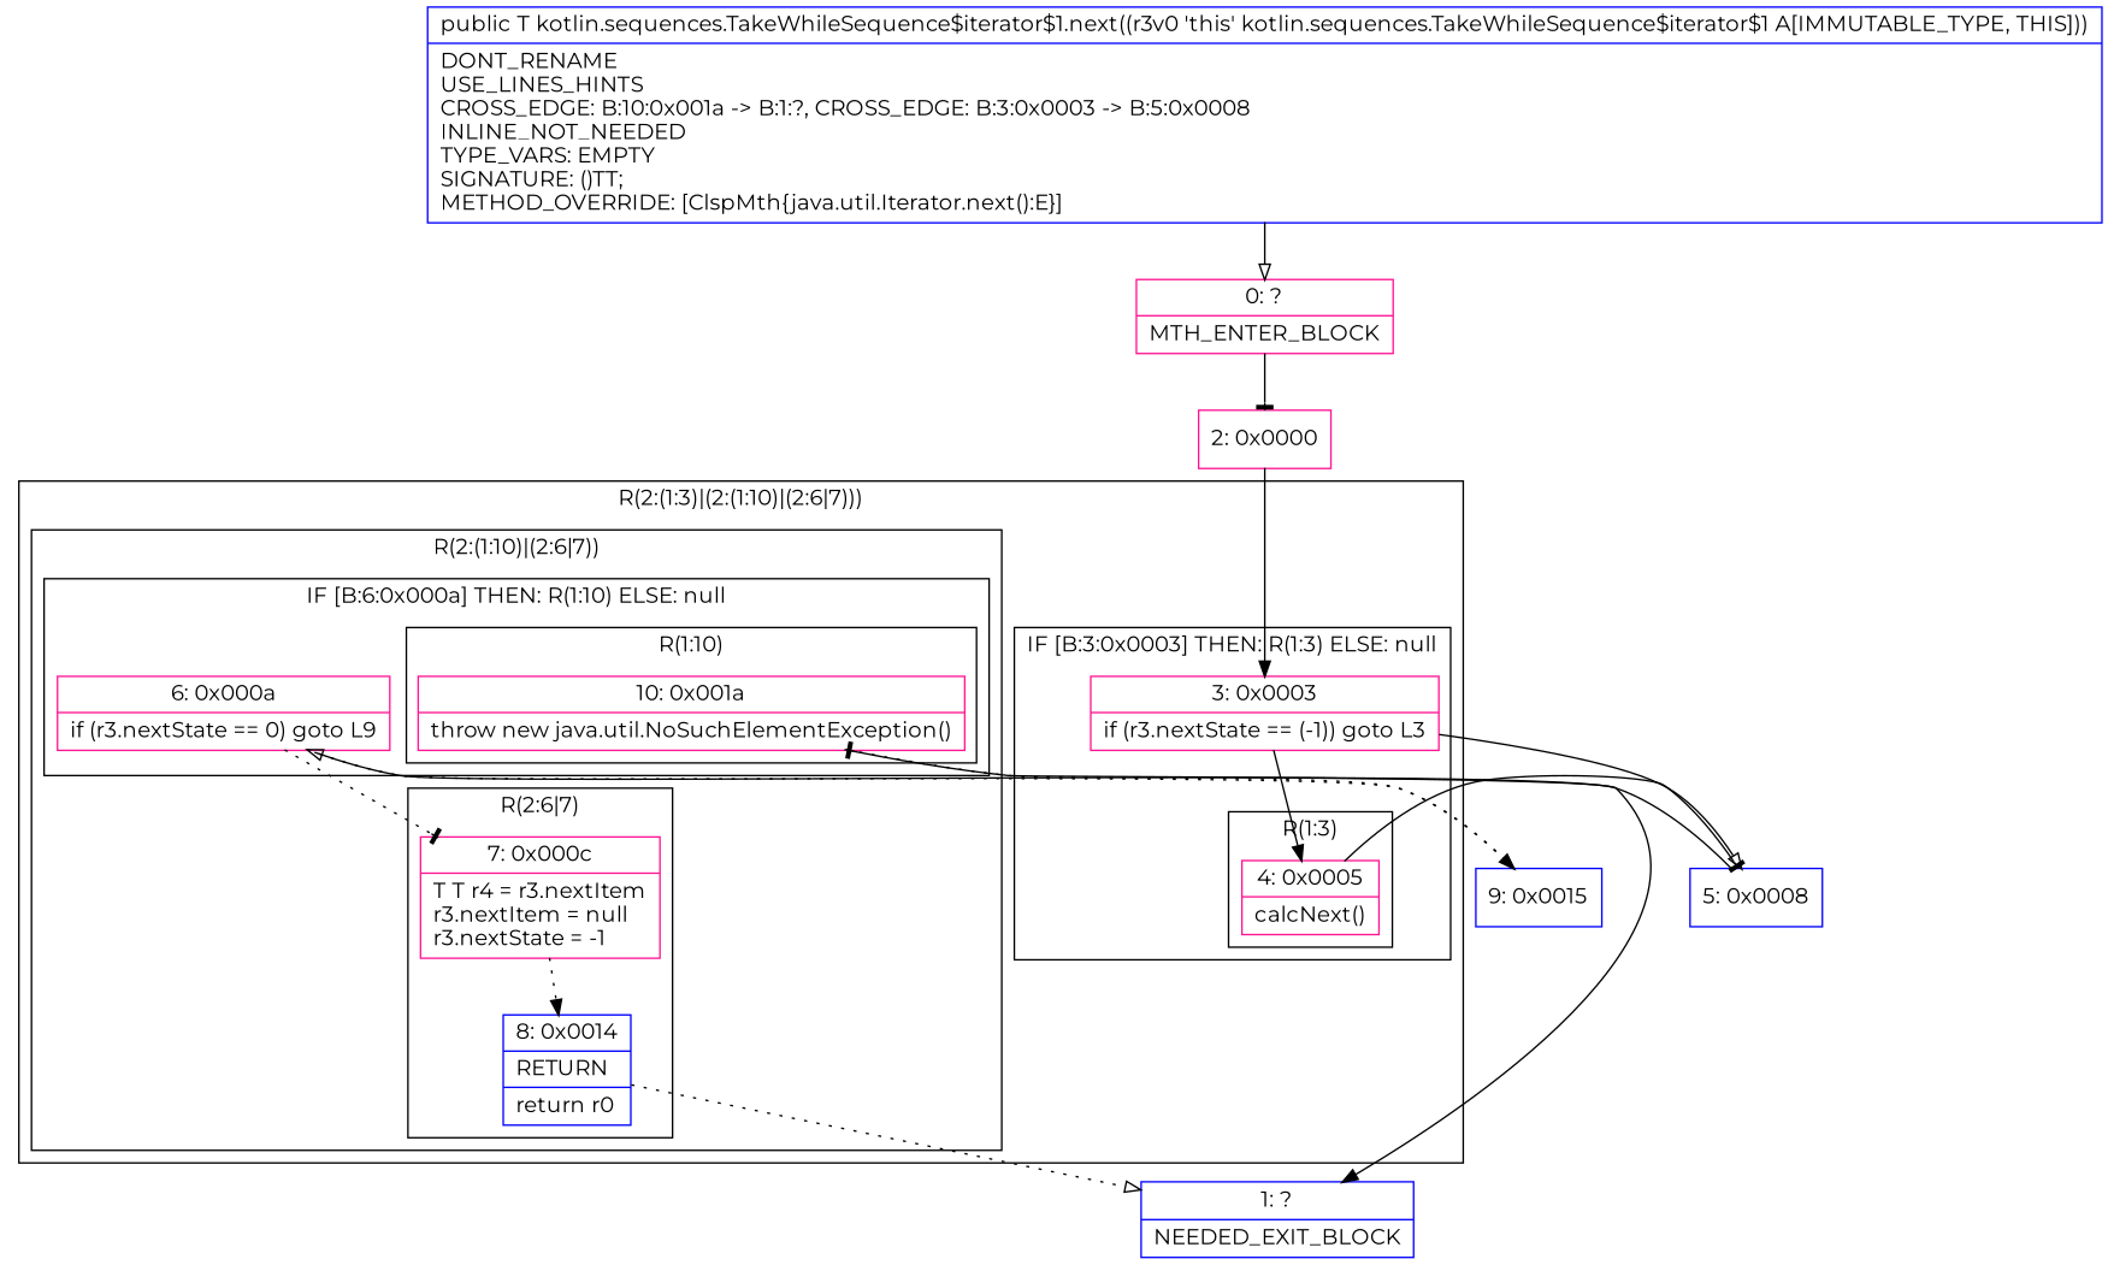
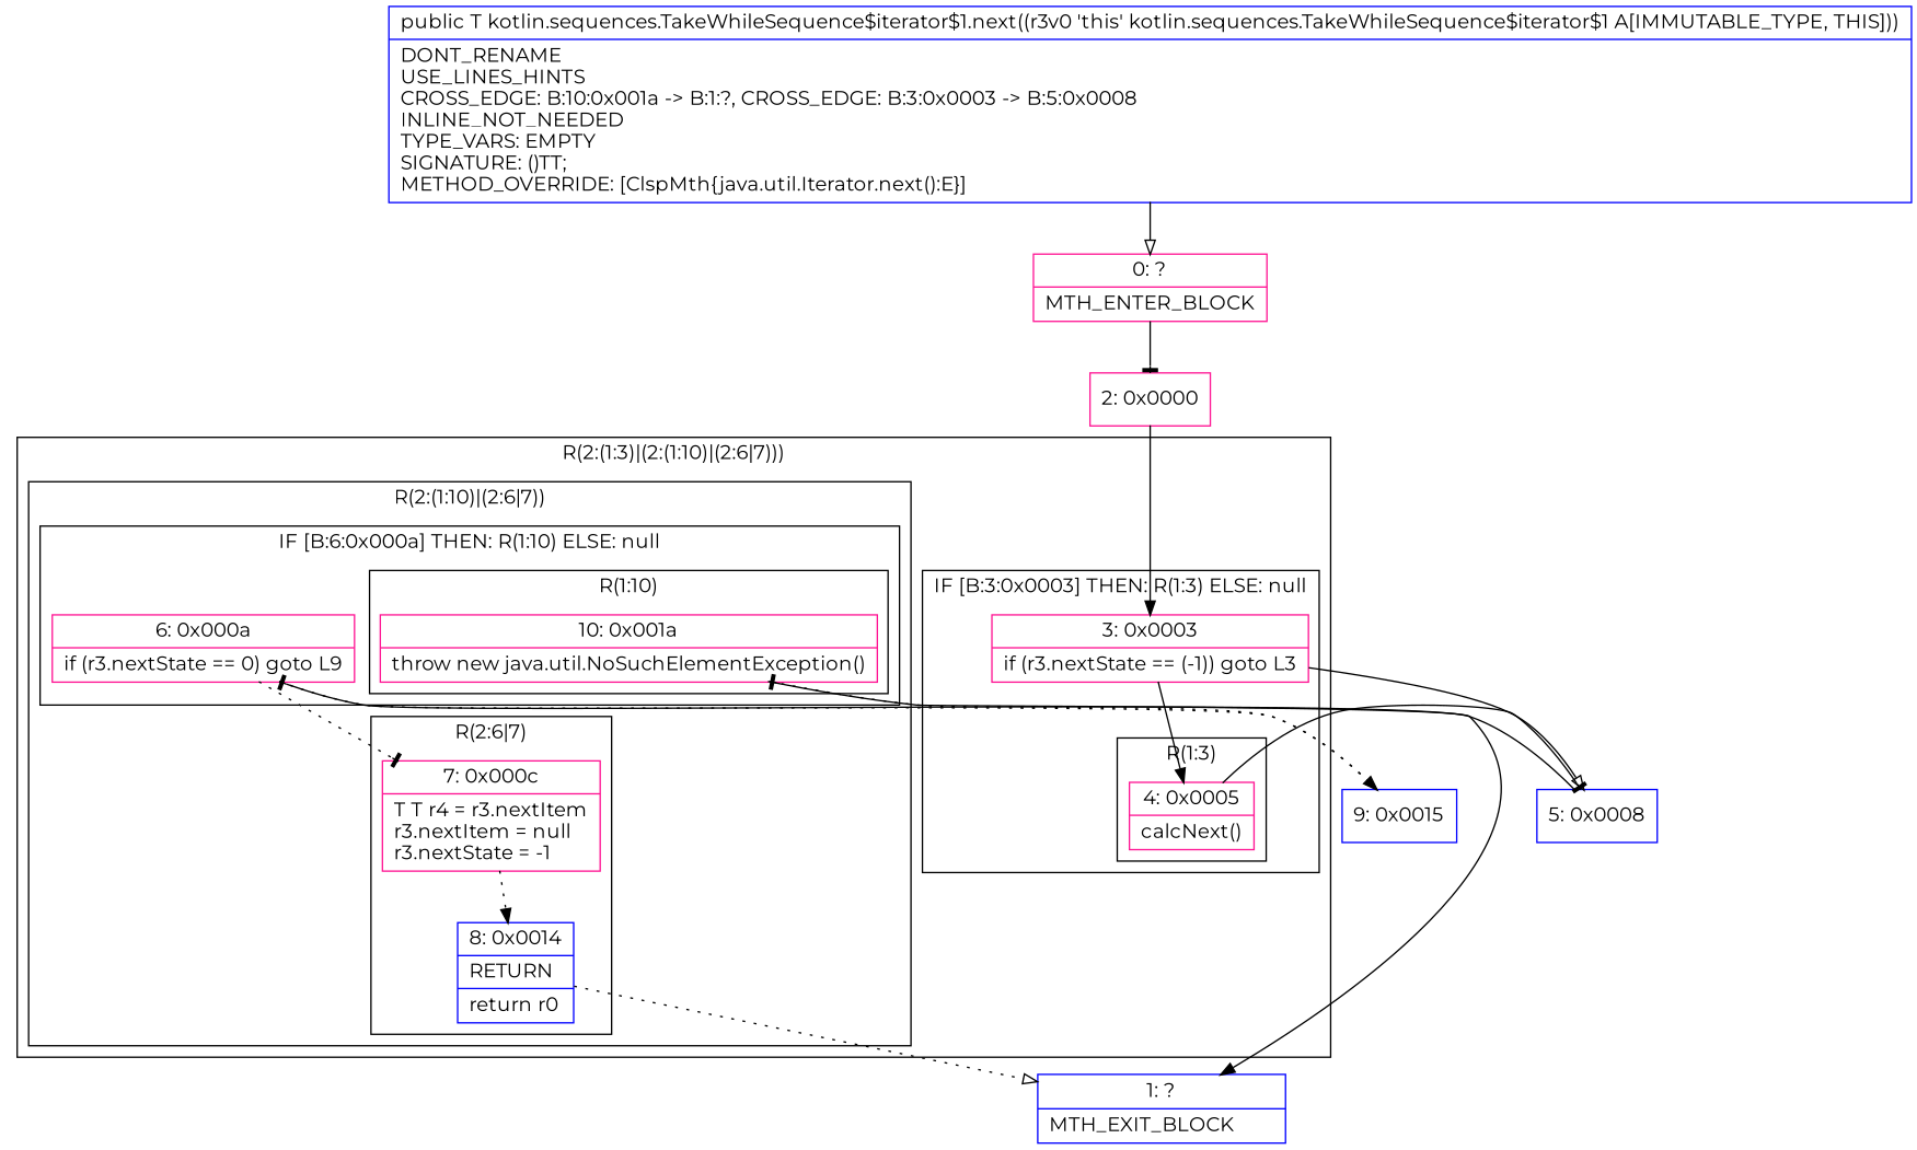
  digraph {
    fontname=Montserrat
    node [color=deeppink fontname=Montserrat shape=record]
    edge [arrowhead=tee fontname=Montserrat style=solid]
    n1 [label="{4\:\ 0x0005|calcNext()\l}"]
    n2 [label="{3\:\ 0x0003|if (r3.nextState == (\-1)) goto L3\l}"]
    n3 [label="{10\:\ 0x001a|throw new java.util.NoSuchElementException()\l}"]
    n4 [label="{6\:\ 0x000a|if (r3.nextState == 0) goto L9\l}"]
    n5 [label="{7\:\ 0x000c|T T r4 = r3.nextItem\lr3.nextItem = null\lr3.nextState = \-1\l}"]
    n6 [color=blue label="{8\:\ 0x0014|RETURN\l|return r0\l}"]
    n7 [color=blue label="{5\:\ 0x0008}"]
-   n8 [color=blue label="{1\:\ ?|NEEDED_EXIT_BLOCK\l}"]
+   n8 [color=blue label="{1\:\ ?|MTH_EXIT_BLOCK\l}"]
    n9 [color=blue label="{9\:\ 0x0015}"]
    n10 [label="{0\:\ ?|MTH_ENTER_BLOCK\l}"]
    n11 [label="{2\:\ 0x0000}"]
    n12 [color=blue label="{public T kotlin.sequences.TakeWhileSequence$iterator$1.next((r3v0 'this' kotlin.sequences.TakeWhileSequence$iterator$1 A[IMMUTABLE_TYPE, THIS]))  | DONT_RENAME\lUSE_LINES_HINTS\lCROSS_EDGE: B:10:0x001a \-\> B:1:?, CROSS_EDGE: B:3:0x0003 \-\> B:5:0x0008\lINLINE_NOT_NEEDED\lTYPE_VARS: EMPTY\lSIGNATURE: ()TT;\lMETHOD_OVERRIDE: [ClspMth\{java.util.Iterator.next():E\}]\l}"]
    subgraph cluster_1 {
      label="R(2:(1:3)|(2:(1:10)|(2:6|7)))"
      subgraph cluster_2 {
        label="IF [B:3:0x0003] THEN: R(1:3) ELSE: null"
        n2
        subgraph cluster_3 {
          label="R(1:3)"
          n1
        }
      }
      subgraph cluster_4 {
        label="R(2:(1:10)|(2:6|7))"
        subgraph cluster_5 {
          label="IF [B:6:0x000a] THEN: R(1:10) ELSE: null"
          n4
          subgraph cluster_6 {
            label="R(1:10)"
            n3
          }
        }
        subgraph cluster_7 {
          label="R(2:6|7)"
          n5
          n6
        }
      }
    }
    n1 -> n7
    n2 -> n1 [arrowhead=normal]
    n2 -> n7 [arrowhead=onormal]
    n3 -> n8 [arrowhead=normal]
    n4 -> n5 [style=dotted]
    n4 -> n9 [arrowhead=normal style=dotted]
    n5 -> n6 [arrowhead=normal style=dotted]
    n6 -> n8 [arrowhead=onormal style=dotted]
-   n7 -> n4 [arrowhead=onormal]
+   n7 -> n4
    n9 -> n3 [style=dotted]
    n10 -> n11
    n11 -> n2 [arrowhead=normal]
    n12 -> n10 [arrowhead=onormal]
  }
